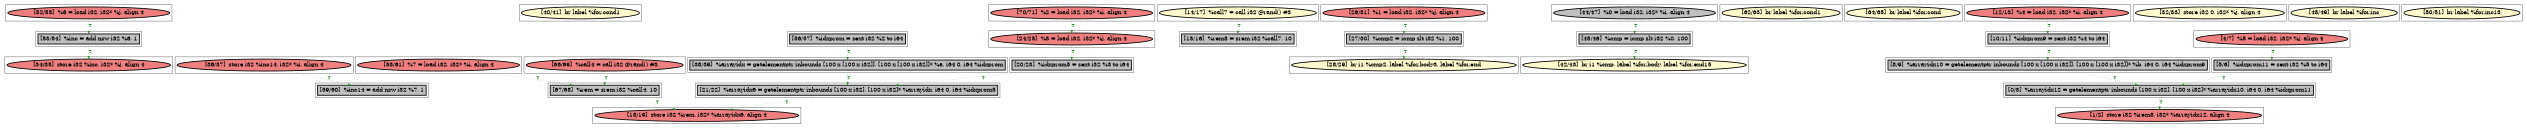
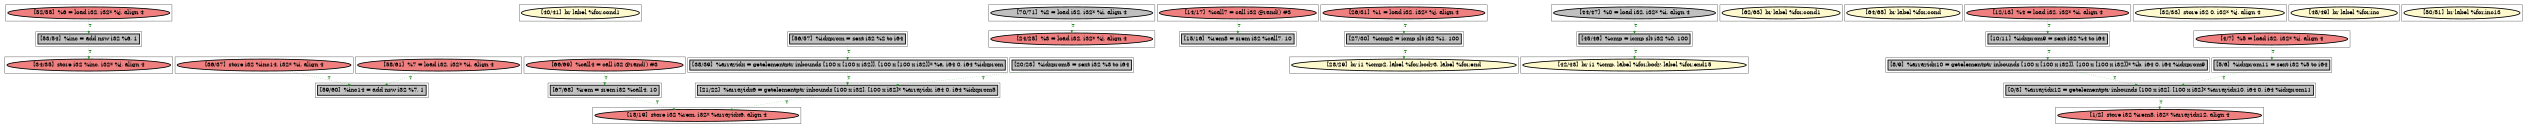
  digraph {
    node [fillcolor=grey fontsize=20 penwidth=3.0 shape=ellipse style=filled]
    edge [color=forestgreen fontcolor=forestgreen style=dotted]
    n1 [fillcolor=lightcoral label="[52/55]  %6 = load i32, i32* %j, align 4"]
    n2 [fillcolor=lemonchiffon label="[40/41]  br label %for.cond1"]
    n3 [label="[59/60]  %inc14 = add nsw i32 %7, 1" shape=rectangle]
    n4 [label="[38/39]  %arrayidx = getelementptr inbounds [100 x [100 x i32]], [100 x [100 x i32]]* %a, i64 0, i64 %idxprom" shape=rectangle]
-   n5 [fillcolor=lemonchiffon label="[14/17]  %call7 = call i32 @rand() #3"]
+   n5 [fillcolor=lightcoral label="[14/17]  %call7 = call i32 @rand() #3"]
    n6 [label="[53/54]  %inc = add nsw i32 %6, 1" shape=rectangle]
    n7 [label="[56/57]  %idxprom = sext i32 %2 to i64" shape=rectangle]
    n8 [label="[27/30]  %cmp2 = icmp slt i32 %1, 100" shape=rectangle]
    n9 [label="[44/47]  %0 = load i32, i32* %i, align 4"]
    n10 [fillcolor=lightcoral label="[66/69]  %call4 = call i32 @rand() #3"]
-   n11 [fillcolor=lightcoral label="[70/71]  %2 = load i32, i32* %i, align 4"]
+   n11 [label="[70/71]  %2 = load i32, i32* %i, align 4"]
    n12 [label="[45/46]  %cmp = icmp slt i32 %0, 100" shape=rectangle]
    n13 [fillcolor=lemonchiffon label="[62/63]  br label %for.cond1"]
    n14 [fillcolor=lemonchiffon label="[64/65]  br label %for.cond"]
    n15 [fillcolor=lightcoral label="[12/13]  %4 = load i32, i32* %i, align 4"]
    n16 [label="[10/11]  %idxprom9 = sext i32 %4 to i64" shape=rectangle]
    n17 [label="[8/9]  %arrayidx10 = getelementptr inbounds [100 x [100 x i32]], [100 x [100 x i32]]* %b, i64 0, i64 %idxprom9" shape=rectangle]
    n18 [fillcolor=lightcoral label="[4/7]  %5 = load i32, i32* %j, align 4"]
    n19 [fillcolor=lemonchiffon label="[32/33]  store i32 0, i32* %j, align 4"]
    n20 [label="[5/6]  %idxprom11 = sext i32 %5 to i64" shape=rectangle]
    n21 [label="[0/3]  %arrayidx12 = getelementptr inbounds [100 x i32], [100 x i32]* %arrayidx10, i64 0, i64 %idxprom11" shape=rectangle]
    n22 [fillcolor=lemonchiffon label="[48/49]  br label %for.inc"]
    n23 [fillcolor=lemonchiffon label="[50/51]  br label %for.inc13"]
    n24 [fillcolor=lightcoral label="[18/19]  store i32 %rem, i32* %arrayidx6, align 4"]
    n25 [fillcolor=lightcoral label="[36/37]  store i32 %inc14, i32* %i, align 4"]
    n26 [label="[20/23]  %idxprom5 = sext i32 %3 to i64" shape=rectangle]
    n27 [label="[21/22]  %arrayidx6 = getelementptr inbounds [100 x i32], [100 x i32]* %arrayidx, i64 0, i64 %idxprom5" shape=rectangle]
    n28 [fillcolor=lightcoral label="[24/25]  %3 = load i32, i32* %j, align 4"]
    n29 [fillcolor=lightcoral label="[34/35]  store i32 %inc, i32* %j, align 4"]
    n30 [fillcolor=lightcoral label="[1/2]  store i32 %rem8, i32* %arrayidx12, align 4"]
    n31 [label="[15/16]  %rem8 = srem i32 %call7, 10" shape=rectangle]
    n32 [label="[67/68]  %rem = srem i32 %call4, 10" shape=rectangle]
    n33 [fillcolor=lemonchiffon label="[28/29]  br i1 %cmp2, label %for.body3, label %for.end"]
    n34 [fillcolor=lightcoral label="[26/31]  %1 = load i32, i32* %j, align 4"]
    n35 [fillcolor=lemonchiffon label="[42/43]  br i1 %cmp, label %for.body, label %for.end15"]
    n36 [fillcolor=lightcoral label="[58/61]  %7 = load i32, i32* %i, align 4"]
    subgraph cluster_1 {
      n1
    }
    subgraph cluster_2 {
      n2
    }
    subgraph cluster_3 {
      n3
    }
    subgraph cluster_4 {
      n4
    }
    subgraph cluster_5 {
      n5
    }
    subgraph cluster_6 {
      n6
    }
    subgraph cluster_7 {
      n7
    }
    subgraph cluster_8 {
      n8
    }
    subgraph cluster_9 {
      n9
    }
    subgraph cluster_10 {
      n10
    }
    subgraph cluster_11 {
      n11
    }
    subgraph cluster_12 {
      n12
    }
    subgraph cluster_13 {
      n13
    }
    subgraph cluster_14 {
      n14
    }
    subgraph cluster_15 {
      n15
    }
    subgraph cluster_16 {
      n16
    }
    subgraph cluster_17 {
      n17
    }
    subgraph cluster_18 {
      n18
    }
    subgraph cluster_19 {
      n19
    }
    subgraph cluster_20 {
      n20
    }
    subgraph cluster_21 {
      n21
    }
    subgraph cluster_22 {
      n22
    }
    subgraph cluster_23 {
      n23
    }
    subgraph cluster_24 {
      n24
    }
    subgraph cluster_25 {
      n25
    }
    subgraph cluster_26 {
      n26
    }
    subgraph cluster_27 {
      n27
    }
    subgraph cluster_28 {
      n28
    }
    subgraph cluster_29 {
      n29
    }
    subgraph cluster_30 {
      n30
    }
    subgraph cluster_31 {
      n31
    }
    subgraph cluster_32 {
      n32
    }
    subgraph cluster_33 {
      n33
    }
    subgraph cluster_34 {
      n34
    }
    subgraph cluster_35 {
      n35
    }
    subgraph cluster_36 {
      n36
    }
    n1 -> n6 [label=T]
    n4 -> n27 [label=T]
    n5 -> n31 [label=T]
    n6 -> n29 [label=T]
    n7 -> n4 [label=T]
    n8 -> n33 [label=T]
    n9 -> n12 [label=T]
    n10 -> n32 [label=T]
    n11 -> n28 [label=T]
    n12 -> n35 [label=T]
    n15 -> n16 [label=T]
    n16 -> n17 [label=T]
    n17 -> n21 [label=T]
    n18 -> n20 [label=T]
    n20 -> n21 [label=T]
    n21 -> n30 [label=T]
    n25 -> n3 [label=T]
    n26 -> n27 [label=T]
    n27 -> n24 [label=T]
-   n28 -> n26 [label=T]
    n32 -> n24 [label=T]
    n34 -> n8 [label=T]
-   n36 -> n32 [label=T]
+   n36 -> n3 [label=T]
  }
